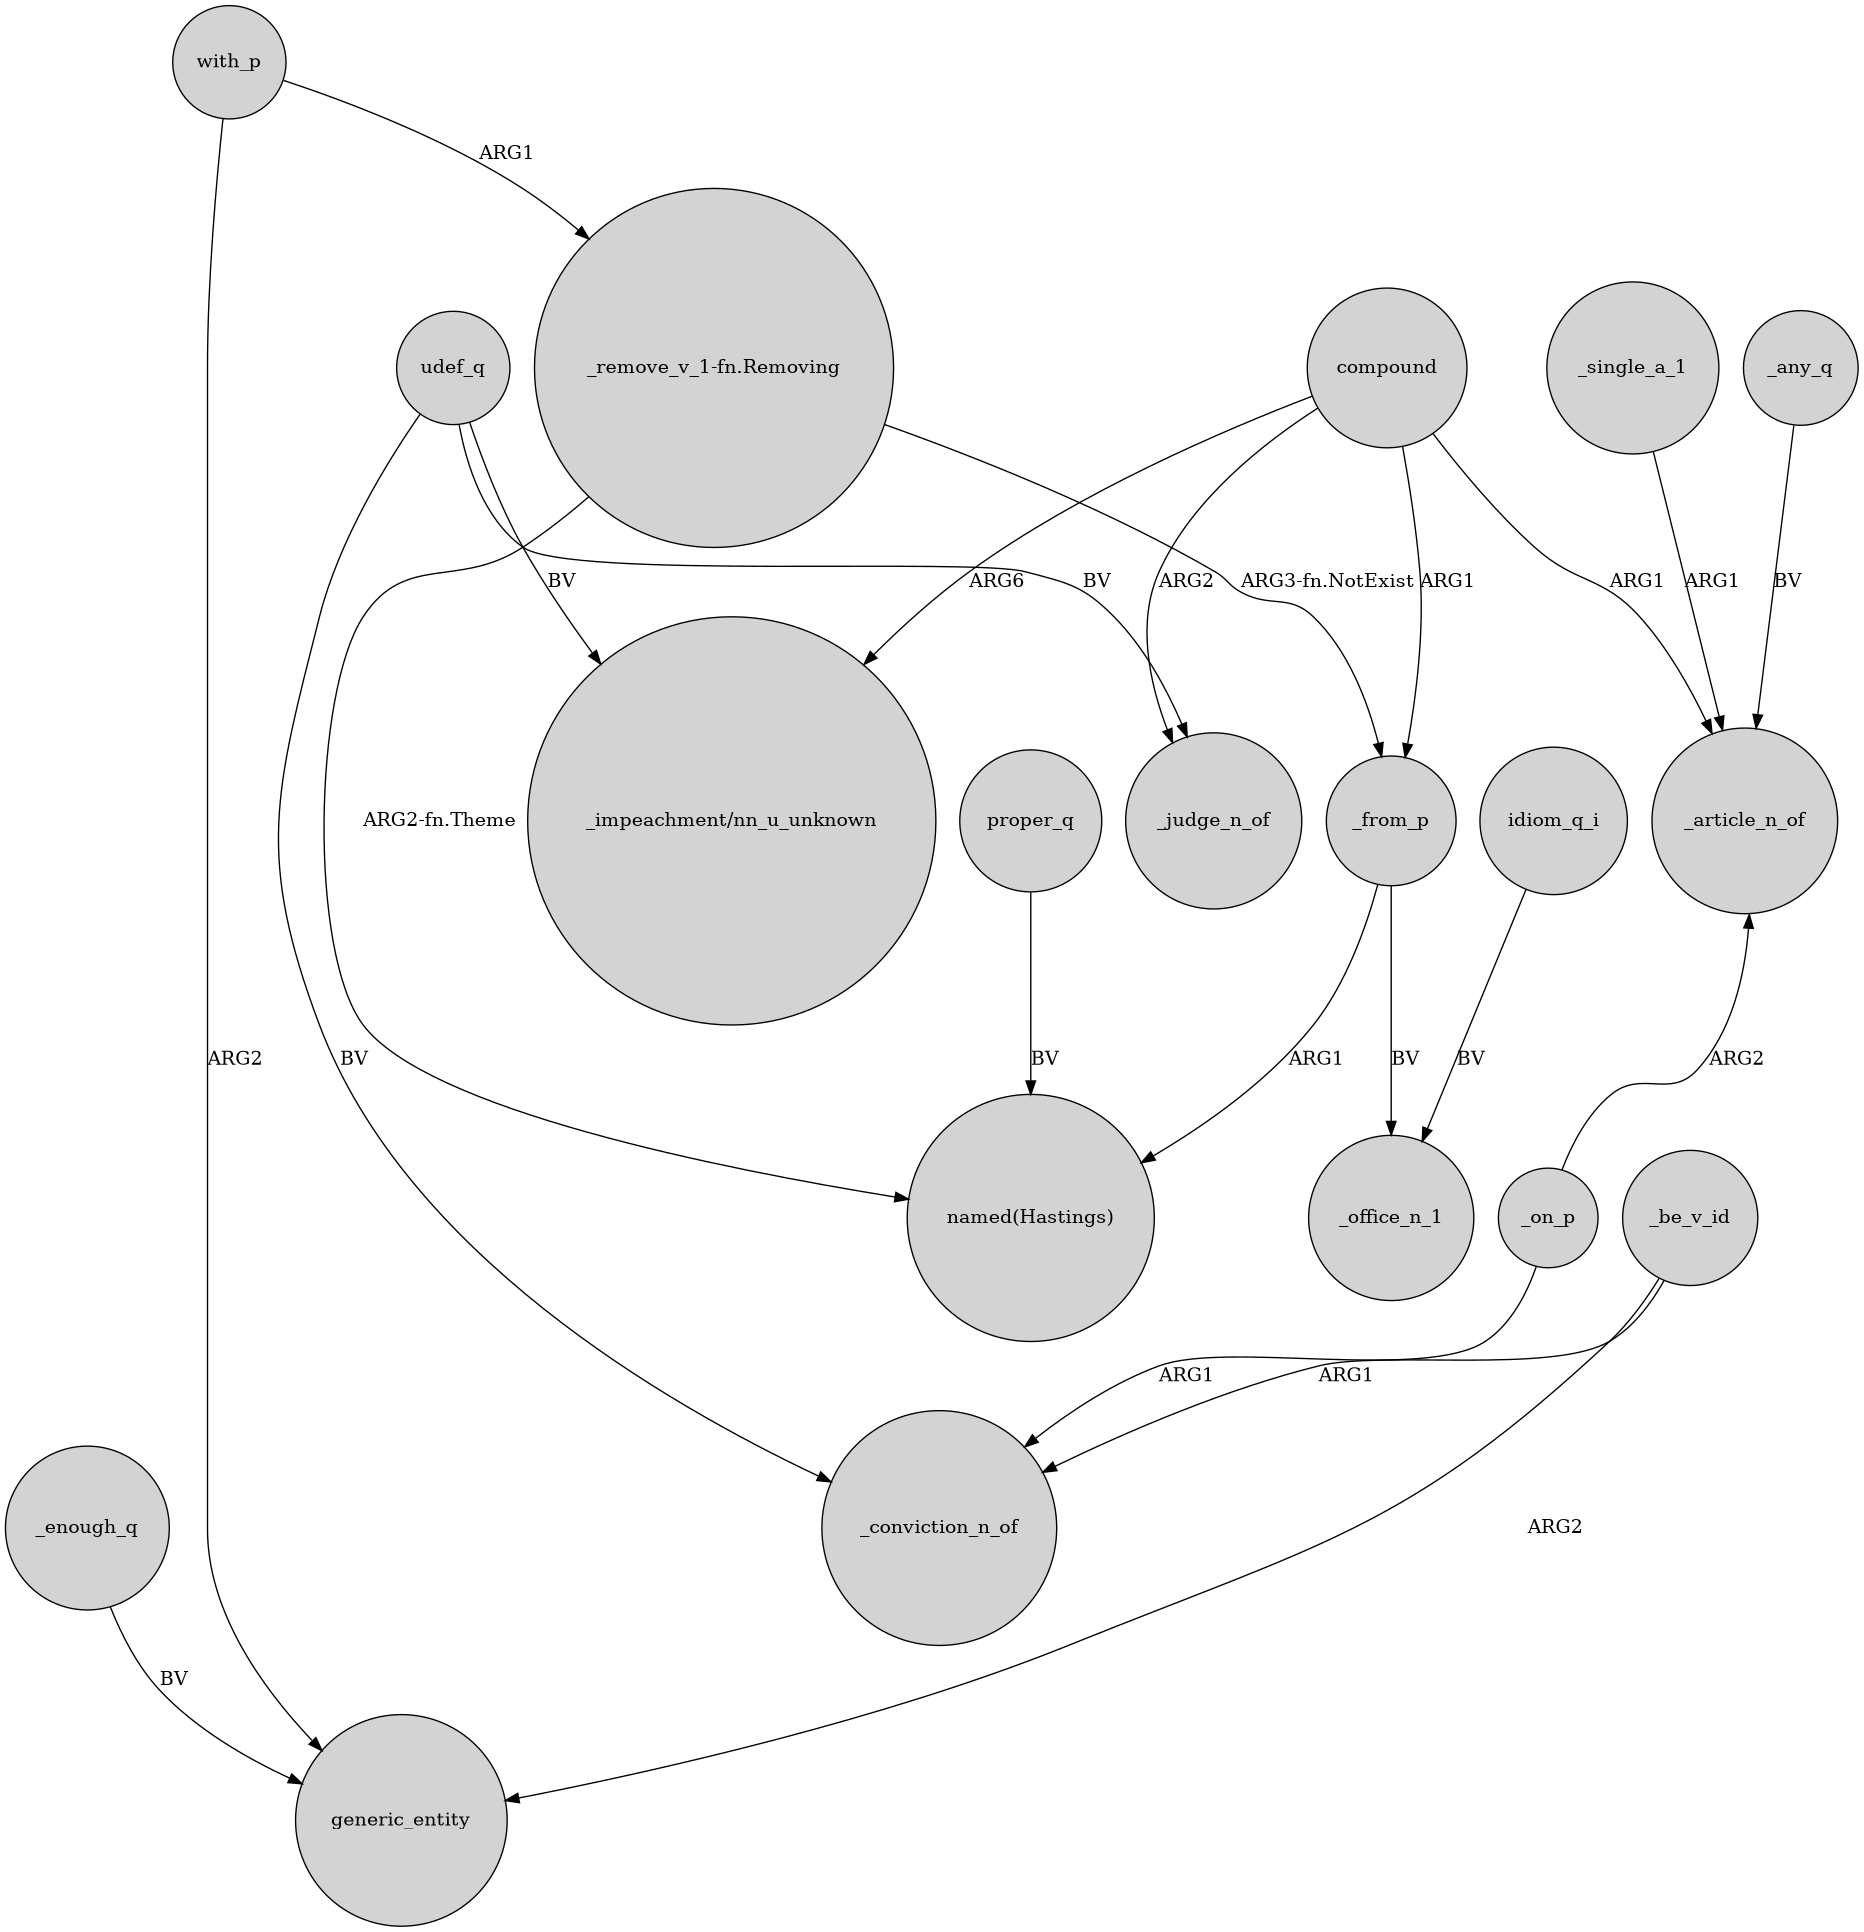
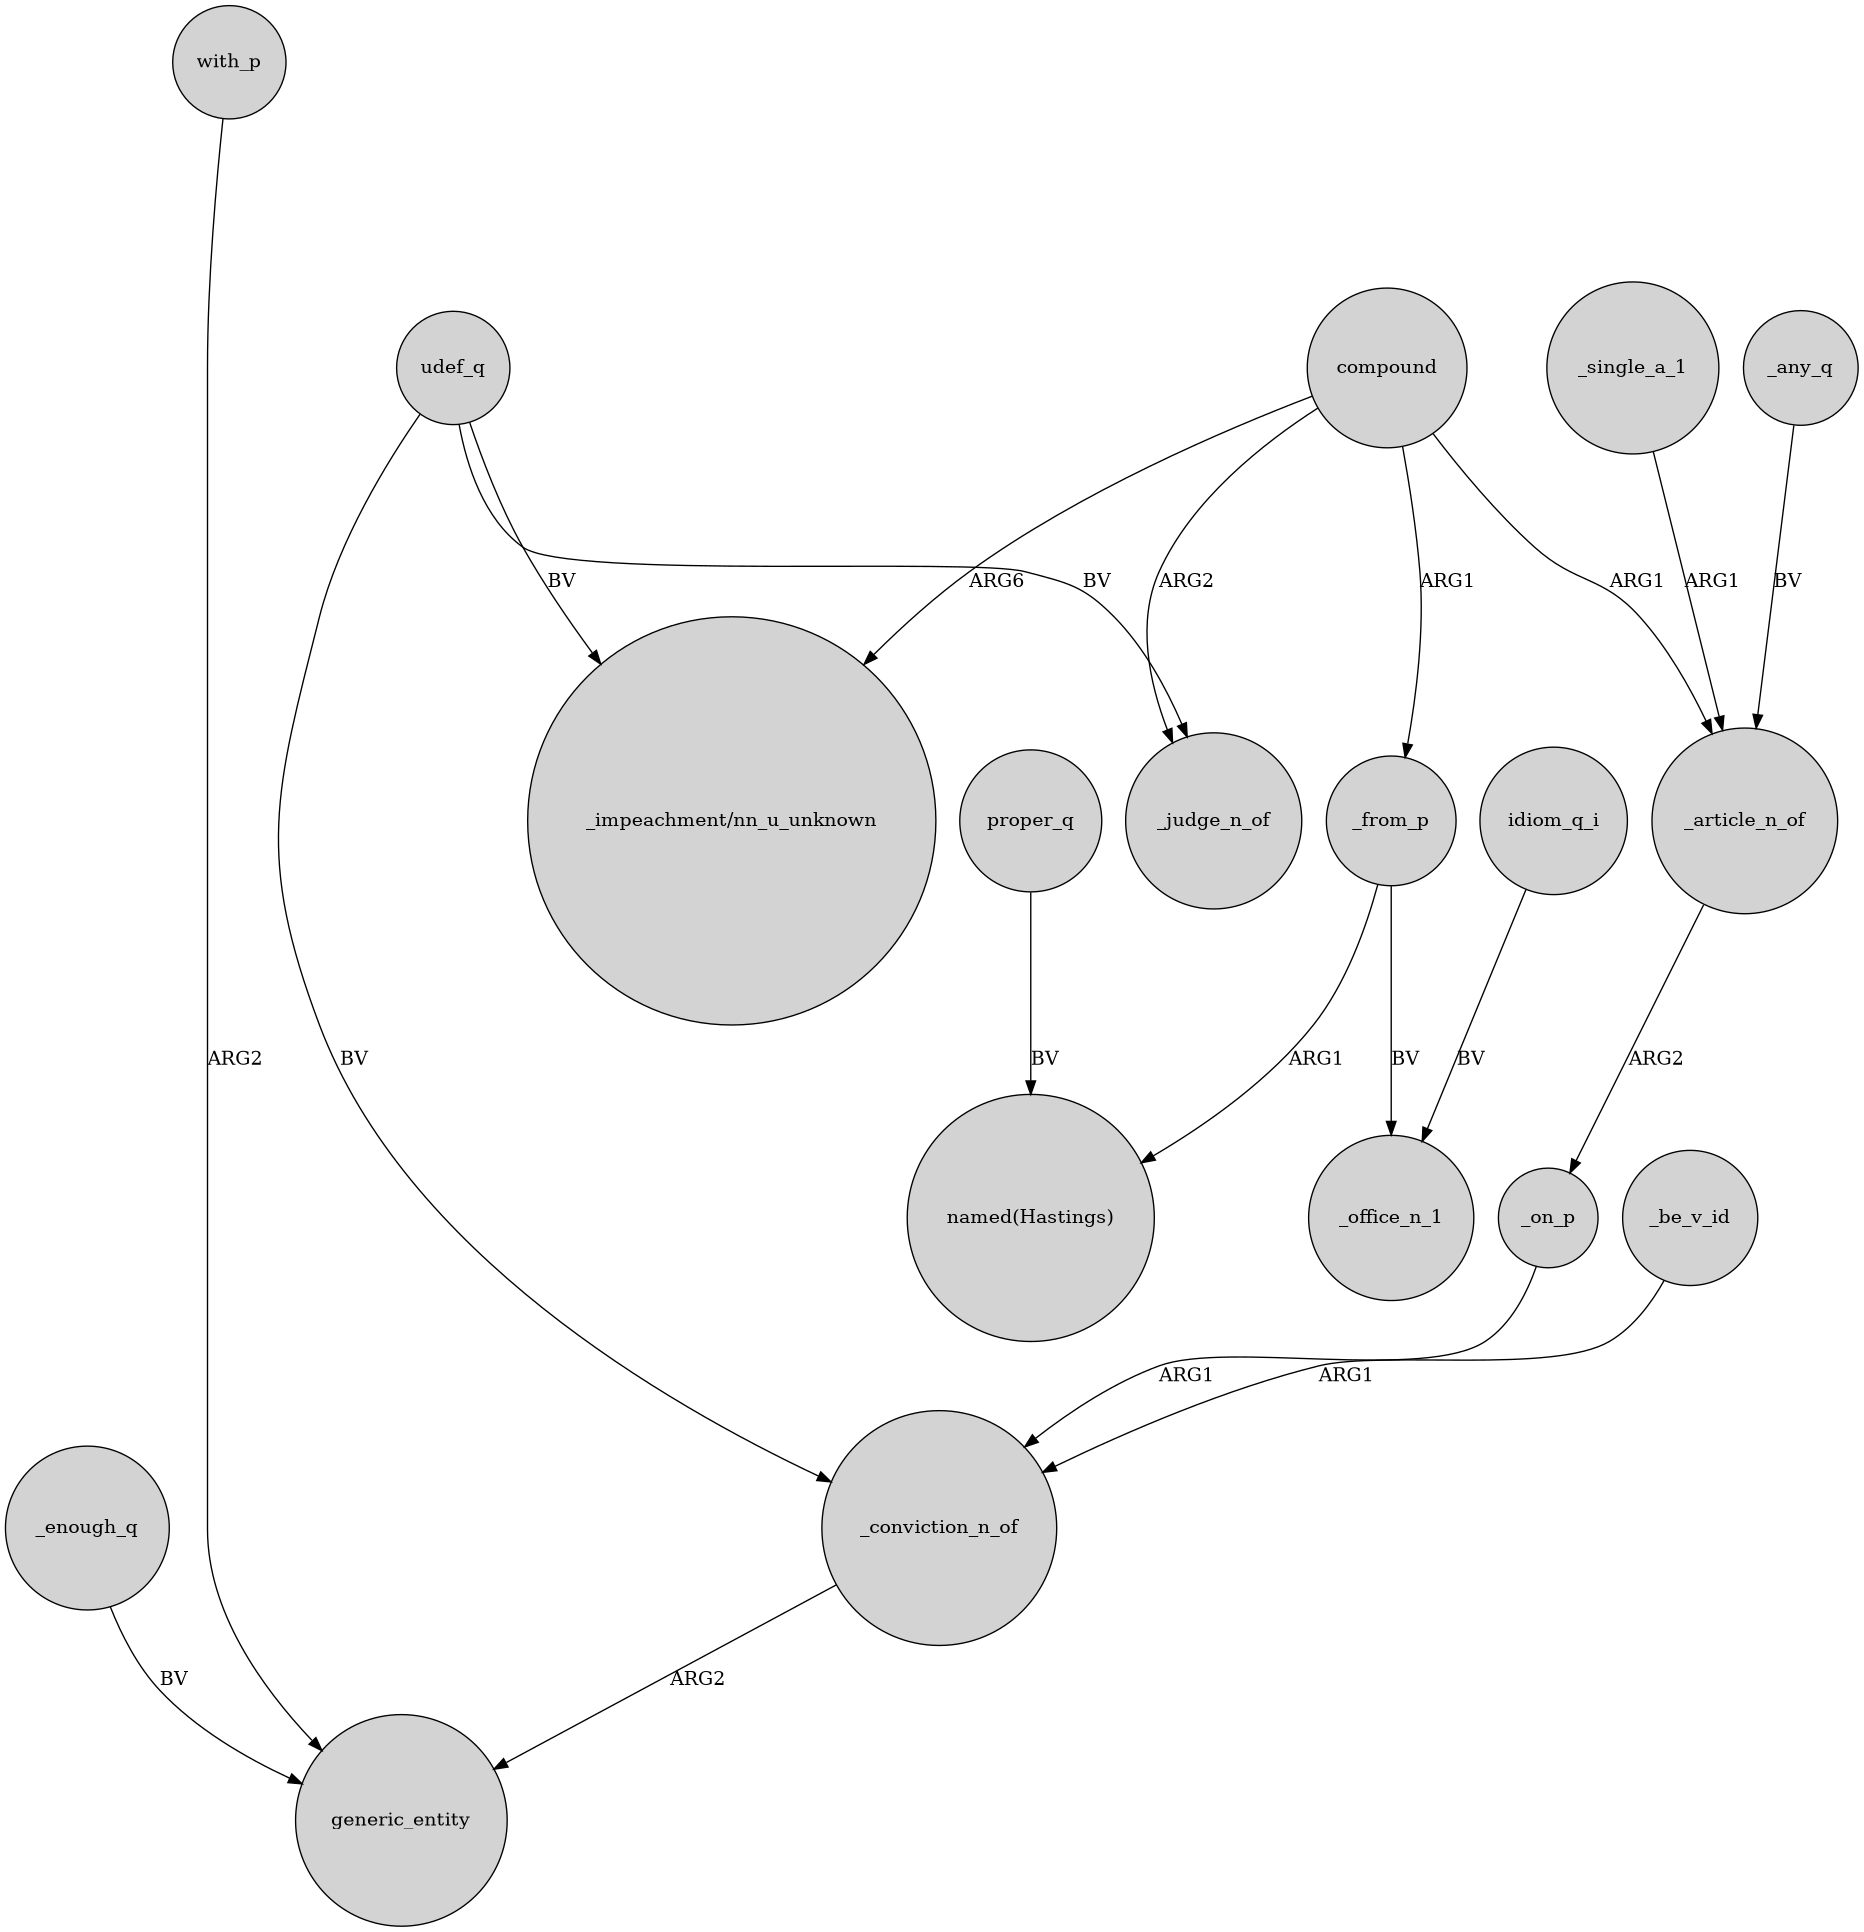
  digraph {
    node [shape=circle style=filled]
    _enough_q
    generic_entity
-   "_remove_v_1-fn.Removing"
    _from_p
    "named(Hastings)"
    _office_n_1
    udef_q
    "_impeachment/nn_u_unknown"
    _judge_n_of
    _conviction_n_of
    compound
    _article_n_of
    idiom_q_i
    _single_a_1
    _be_v_id
    _on_p
    _any_q
    proper_q
    with_p
    _enough_q -> generic_entity [label=BV]
-   "_remove_v_1-fn.Removing" -> _from_p [label="ARG3-fn.NotExist"]
-   "_remove_v_1-fn.Removing" -> "named(Hastings)" [label="ARG2-fn.Theme"]
    _from_p -> "named(Hastings)" [label=ARG1]
    _from_p -> _office_n_1 [label=BV]
    udef_q -> "_impeachment/nn_u_unknown" [label=BV]
    udef_q -> _judge_n_of [label=BV]
    udef_q -> _conviction_n_of [label=BV]
    compound -> _from_p [label=ARG1]
    compound -> "_impeachment/nn_u_unknown" [label=ARG6]
    compound -> _judge_n_of [label=ARG2]
    compound -> _article_n_of [label=ARG1]
    idiom_q_i -> _office_n_1 [label=BV]
    _single_a_1 -> _article_n_of [label=ARG1]
-   _be_v_id -> generic_entity [label=ARG2]
+   _conviction_n_of -> generic_entity [label=ARG2]
    _be_v_id -> _conviction_n_of [label=ARG1]
    _on_p -> _conviction_n_of [label=ARG1]
-   _on_p -> _article_n_of [label=ARG2]
+   _article_n_of -> _on_p [label=ARG2]
    _any_q -> _article_n_of [label=BV]
    proper_q -> "named(Hastings)" [label=BV]
    with_p -> generic_entity [label=ARG2]
-   with_p -> "_remove_v_1-fn.Removing" [label=ARG1]
  }
